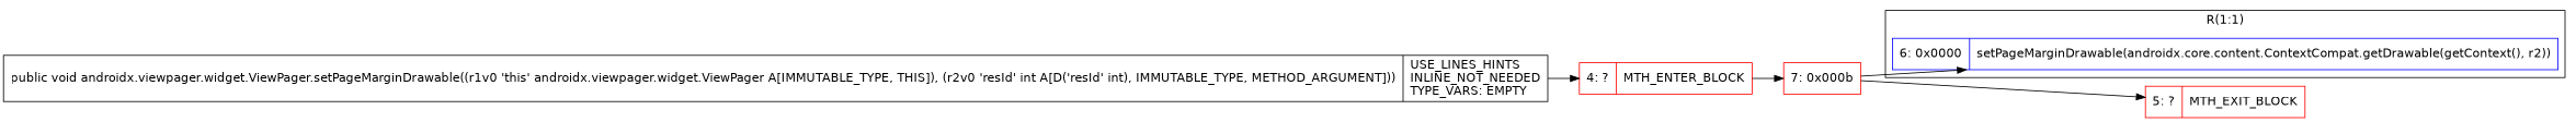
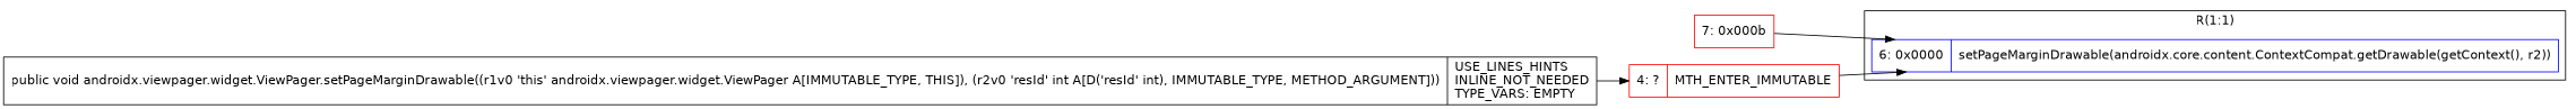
  digraph {
    fontname="DejaVu Sans"
    rankdir=LR
    node [color=red fontname="DejaVu Sans" shape=record]
    edge [fontname="DejaVu Sans"]
    n1 [color=blue label="{6\:\ 0x0000|setPageMarginDrawable(androidx.core.content.ContextCompat.getDrawable(getContext(), r2))\l}"]
    n2 [label="{7\:\ 0x000b}"]
-   n3 [label="{5\:\ ?|MTH_EXIT_BLOCK\l}"]
-   n4 [label="{4\:\ ?|MTH_ENTER_BLOCK\l}"]
+   n4 [label="{4\:\ ?|MTH_ENTER_IMMUTABLE\l}"]
    n5 [label="{public void androidx.viewpager.widget.ViewPager.setPageMarginDrawable((r1v0 'this' androidx.viewpager.widget.ViewPager A[IMMUTABLE_TYPE, THIS]), (r2v0 'resId' int A[D('resId' int), IMMUTABLE_TYPE, METHOD_ARGUMENT]))  | USE_LINES_HINTS\lINLINE_NOT_NEEDED\lTYPE_VARS: EMPTY\l}" color=""]
    subgraph cluster_1 {
      label="R(1:1)"
      n1
    }
    n2 -> n1
-   n2 -> n3
-   n4 -> n2
+   n4 -> n1
    n5 -> n4
  }
